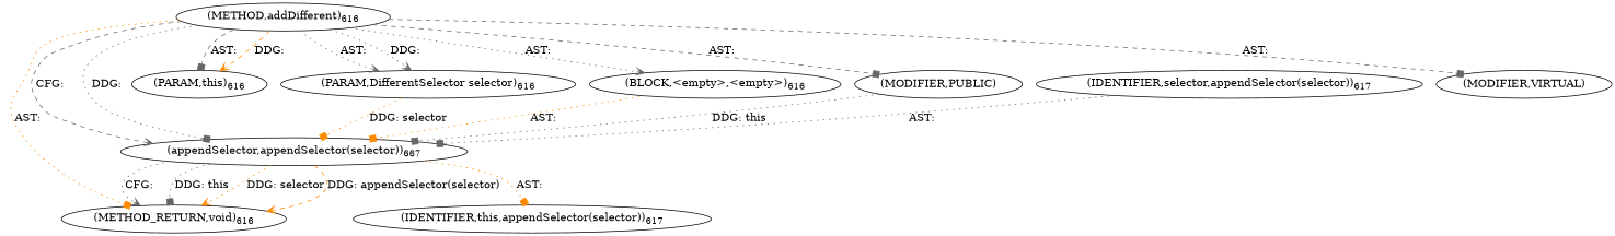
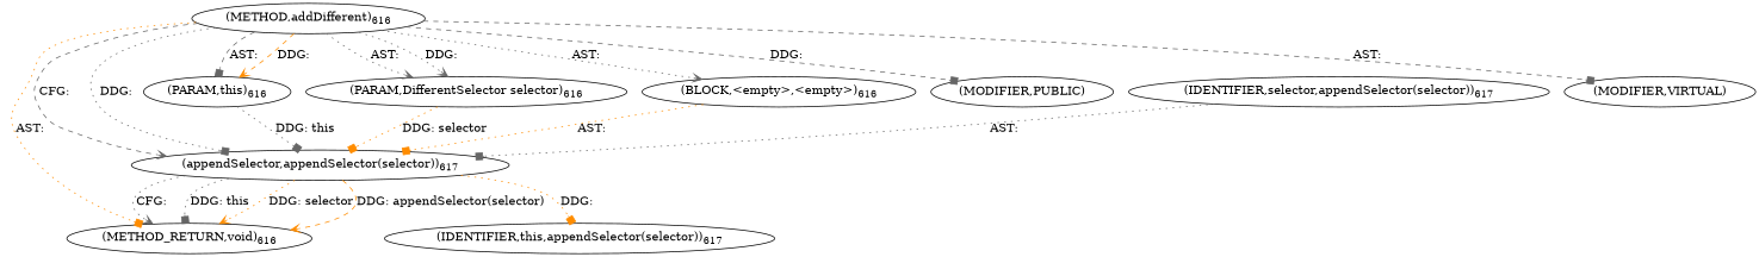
  digraph {
    edge [arrowhead=box color=gray40 style=dotted]
    n1 [label=<(METHOD,addDifferent)<SUB>616</SUB>>]
    n2 [label=<(PARAM,this)<SUB>616</SUB>>]
    n3 [label=<(PARAM,DifferentSelector selector)<SUB>616</SUB>>]
    n4 [label=<(BLOCK,&lt;empty&gt;,&lt;empty&gt;)<SUB>616</SUB>>]
-   n5 [label=<(appendSelector,appendSelector(selector))<SUB>667</SUB>>]
+   n5 [label=<(appendSelector,appendSelector(selector))<SUB>617</SUB>>]
    n6 [label=<(MODIFIER,PUBLIC)>]
    n7 [label=<(MODIFIER,VIRTUAL)>]
    n8 [label=<(METHOD_RETURN,void)<SUB>616</SUB>>]
    n9 [label=<(IDENTIFIER,this,appendSelector(selector))<SUB>617</SUB>>]
    n10 [label=<(IDENTIFIER,selector,appendSelector(selector))<SUB>617</SUB>>]
    n1 -> n2 [label="AST: " style=dashed]
    n1 -> n2 [arrowhead=vee color=darkorange label="DDG: " style=dashed]
    n1 -> n3 [arrowhead=vee label="AST: "]
    n1 -> n3 [arrowhead=vee label="DDG: "]
    n1 -> n4 [arrowhead=vee label="AST: "]
    n1 -> n5 [arrowhead=vee label="CFG: " style=dashed]
    n1 -> n5 [label="DDG: "]
-   n1 -> n6 [label="AST: " style=dashed]
+   n1 -> n6 [label="DDG: " style=dashed]
    n1 -> n7 [label="AST: " style=dashed]
    n1 -> n8 [color=darkorange label="AST: "]
-   n6 -> n5 [label="DDG: this"]
+   n2 -> n5 [label="DDG: this"]
    n3 -> n5 [color=darkorange label="DDG: selector"]
    n4 -> n5 [color=darkorange label="AST: "]
    n5 -> n8 [arrowhead=vee label="CFG: "]
    n5 -> n8 [label="DDG: this"]
    n5 -> n8 [arrowhead=vee color=darkorange label="DDG: selector"]
    n5 -> n8 [arrowhead=vee color=darkorange label="DDG: appendSelector(selector)" style=dashed]
-   n5 -> n9 [color=darkorange label="AST: "]
+   n5 -> n9 [color=darkorange label="DDG: "]
    n10 -> n5 [label="AST: "]
  }
